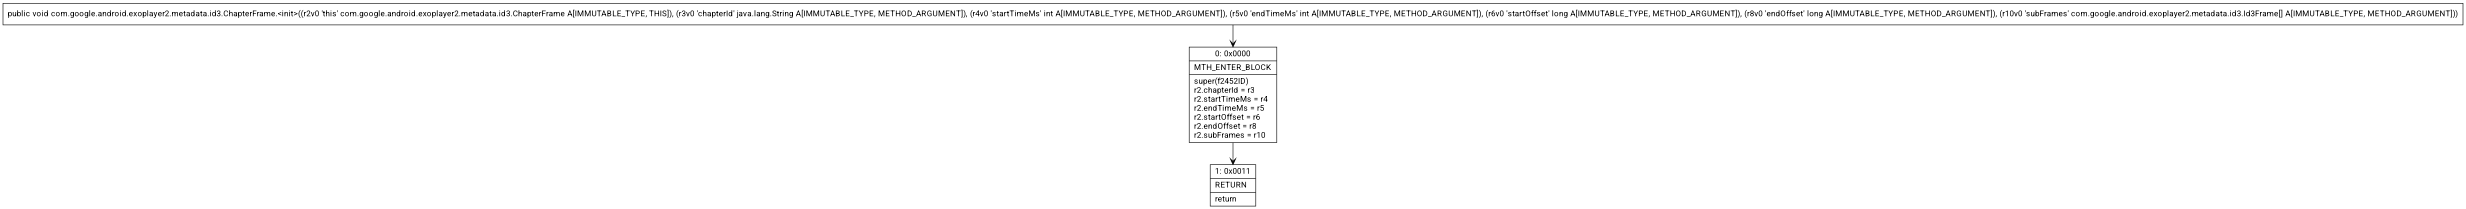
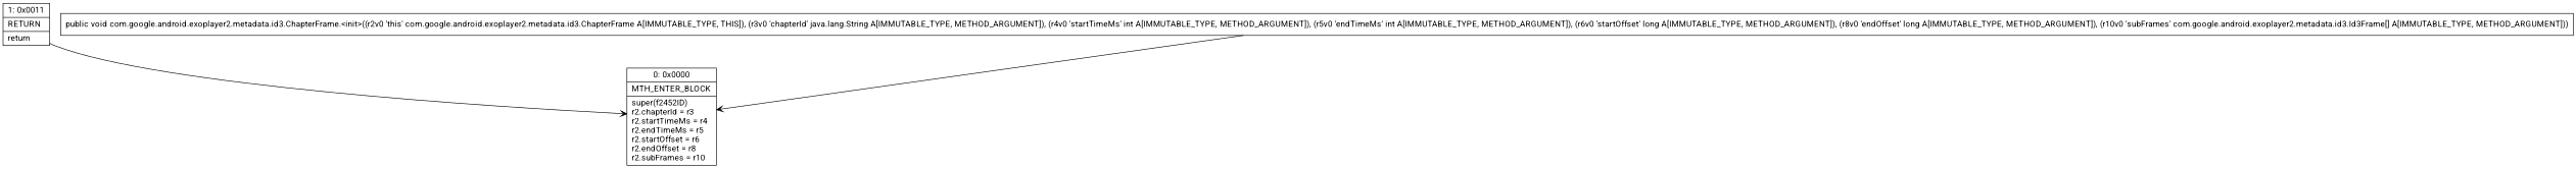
  digraph {
    fontname=Roboto
    node [shape=record color=black fontname=Roboto]
    edge [color=black arrowhead=vee fontname=Roboto]
    n1 [label="{0\:\ 0x0000|MTH_ENTER_BLOCK\l|super(f2452ID)\lr2.chapterId = r3\lr2.startTimeMs = r4\lr2.endTimeMs = r5\lr2.startOffset = r6\lr2.endOffset = r8\lr2.subFrames = r10\l}"]
    n2 [label="{1\:\ 0x0011|RETURN\l|return\l}"]
    n3 [label="{public void com.google.android.exoplayer2.metadata.id3.ChapterFrame.\<init\>((r2v0 'this' com.google.android.exoplayer2.metadata.id3.ChapterFrame A[IMMUTABLE_TYPE, THIS]), (r3v0 'chapterId' java.lang.String A[IMMUTABLE_TYPE, METHOD_ARGUMENT]), (r4v0 'startTimeMs' int A[IMMUTABLE_TYPE, METHOD_ARGUMENT]), (r5v0 'endTimeMs' int A[IMMUTABLE_TYPE, METHOD_ARGUMENT]), (r6v0 'startOffset' long A[IMMUTABLE_TYPE, METHOD_ARGUMENT]), (r8v0 'endOffset' long A[IMMUTABLE_TYPE, METHOD_ARGUMENT]), (r10v0 'subFrames' com.google.android.exoplayer2.metadata.id3.Id3Frame[] A[IMMUTABLE_TYPE, METHOD_ARGUMENT])) }"]
-   n1 -> n2
+   n2 -> n1
    n3 -> n1
  }
